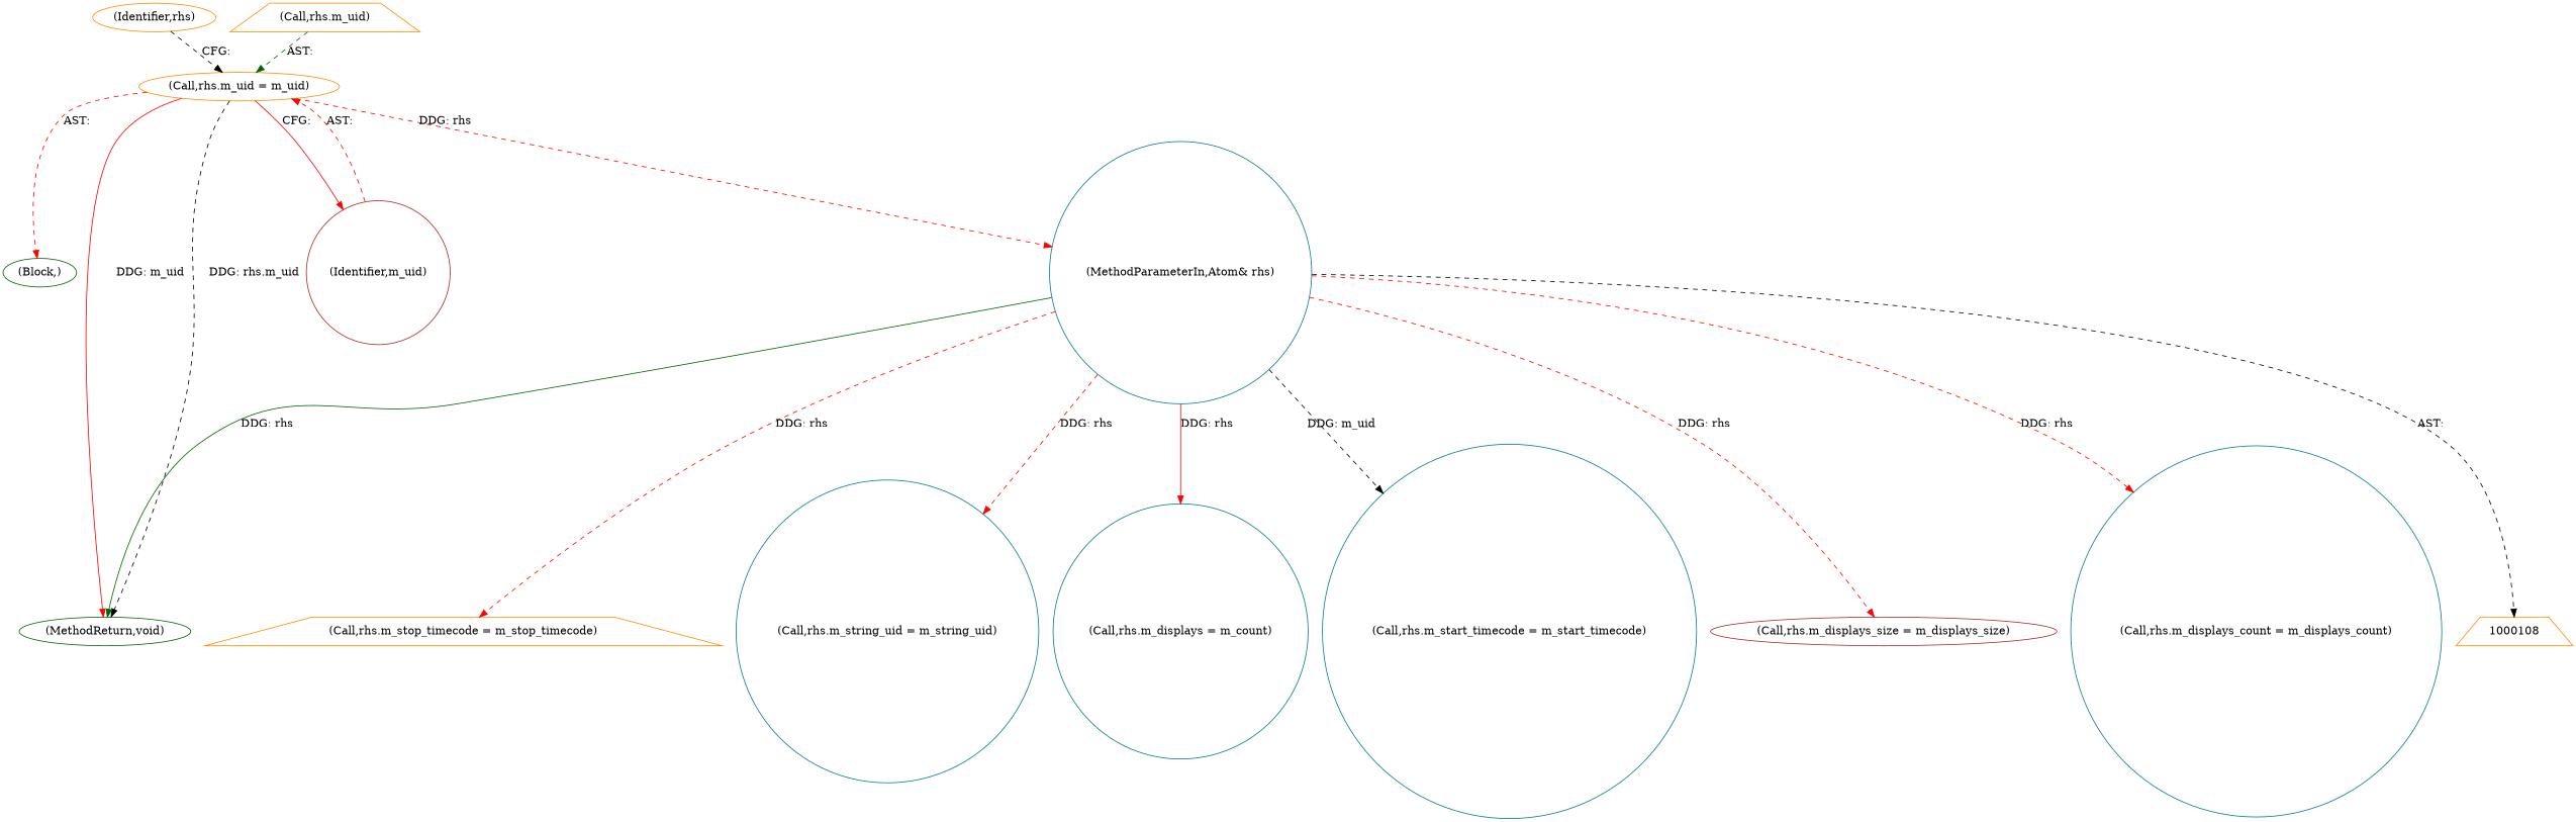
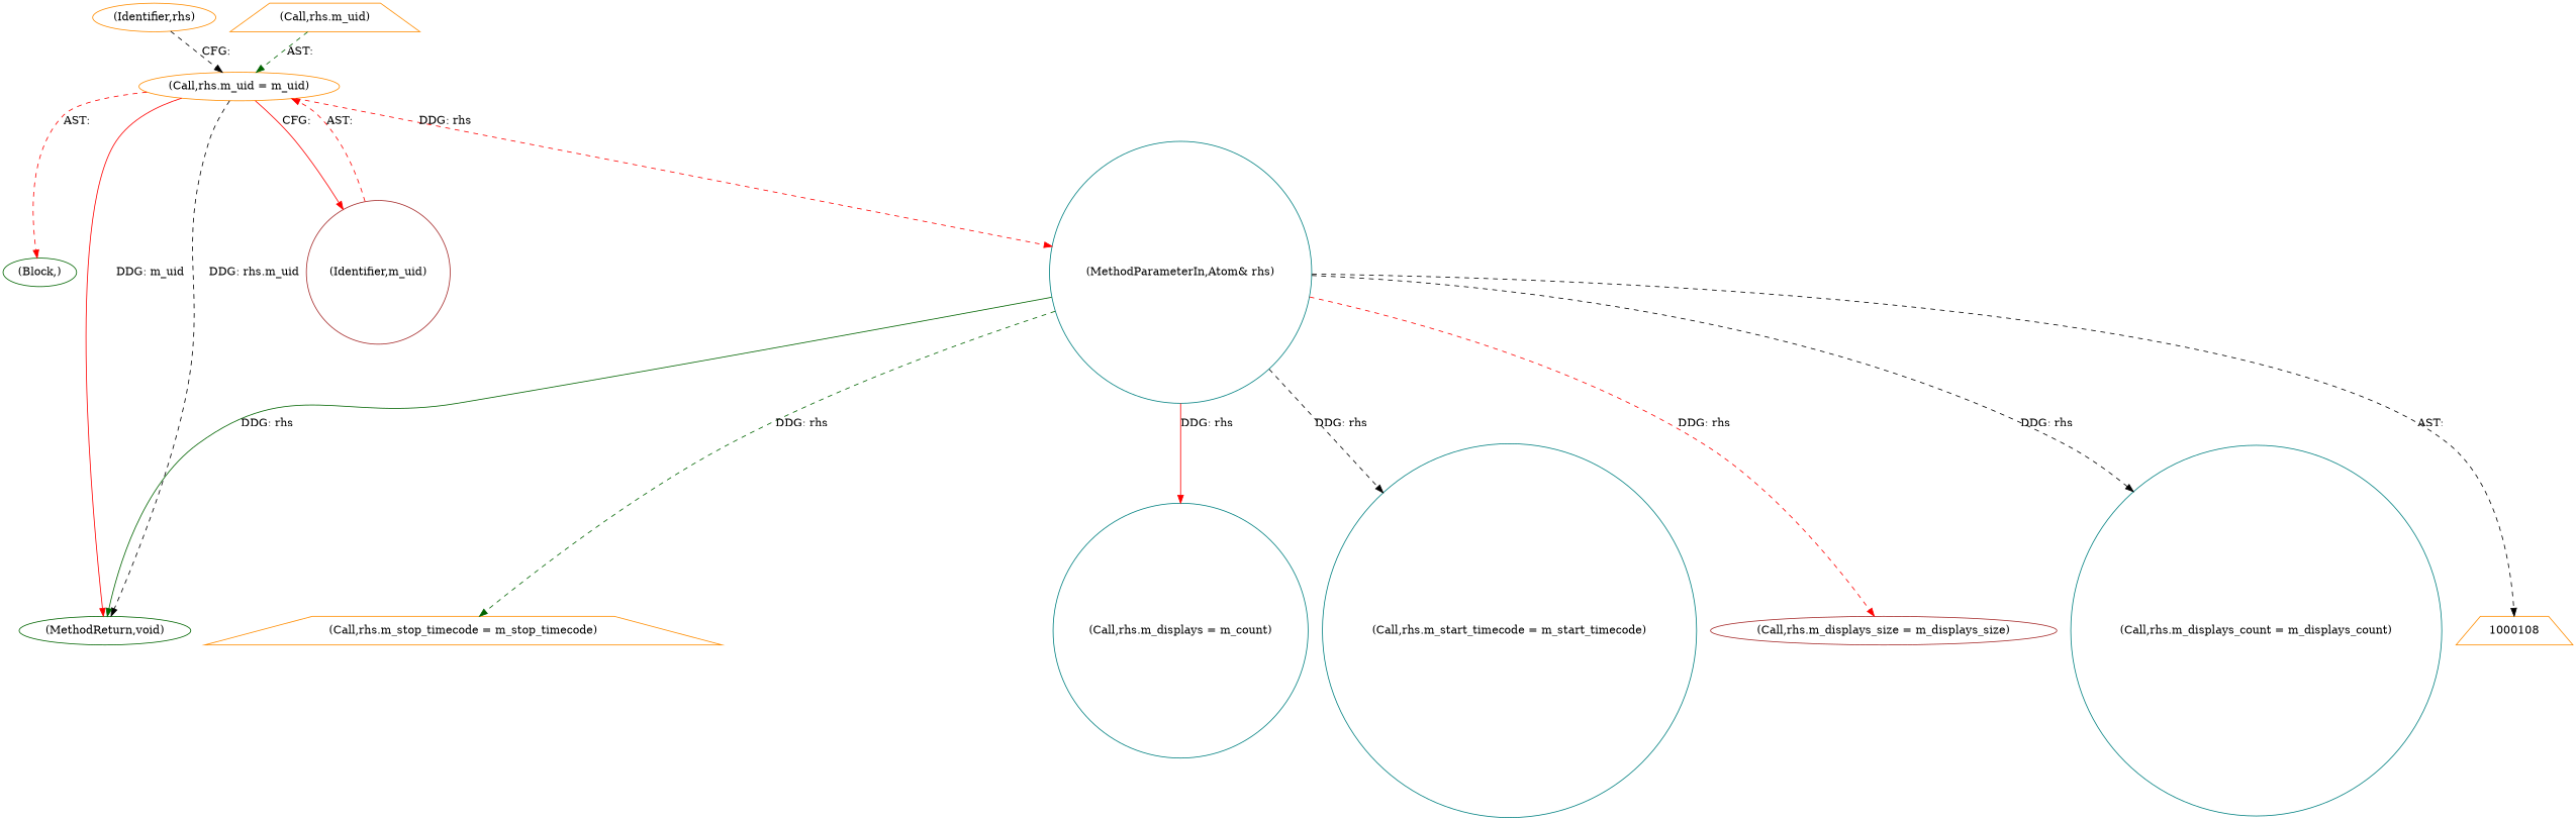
  digraph {
    node [color=darkorange shape=circle]
    edge [color=red style=dashed]
    n1 [label="(Call,rhs.m_uid = m_uid)" shape=ellipse]
    n2 [color=darkgreen label="(Block,)" shape=ellipse]
    n3 [color=darkgreen label="(MethodReturn,void)" shape=ellipse]
    n4 [color=brown label="(Identifier,m_uid)"]
    n5 [color=teal label="(MethodParameterIn,Atom& rhs)"]
    n6 [label="(Call,rhs.m_stop_timecode = m_stop_timecode)" shape=trapezium]
-   n7 [color=teal label="(Call,rhs.m_string_uid = m_string_uid)"]
    n8 [color=teal label="(Call,rhs.m_displays = m_count)"]
    n9 [color=teal label="(Call,rhs.m_start_timecode = m_start_timecode)"]
    n10 [color=brown label="(Call,rhs.m_displays_size = m_displays_size)" shape=ellipse]
    n11 [color=teal label="(Call,rhs.m_displays_count = m_displays_count)"]
    n12 [label=1000108 shape=trapezium]
    n13 [label="(Identifier,rhs)" shape=ellipse]
    n14 [label="(Call,rhs.m_uid)" shape=trapezium]
    n1 -> n2 [label="AST: "]
    n1 -> n3 [label="DDG: m_uid" style=solid]
    n1 -> n3 [color=black label="DDG: rhs.m_uid"]
    n1 -> n4 [label="CFG: " style=solid]
    n1 -> n5 [label="DDG: rhs"]
    n4 -> n1 [label="AST: "]
    n5 -> n3 [color=darkgreen label="DDG: rhs" style=solid]
-   n5 -> n6 [label="DDG: rhs"]
-   n5 -> n7 [label="DDG: rhs"]
+   n5 -> n6 [color=darkgreen label="DDG: rhs"]
    n5 -> n8 [label="DDG: rhs" style=solid]
-   n5 -> n9 [color=black label="DDG: m_uid"]
+   n5 -> n9 [color=black label="DDG: rhs"]
    n5 -> n10 [label="DDG: rhs"]
-   n5 -> n11 [label="DDG: rhs"]
+   n5 -> n11 [color=black label="DDG: rhs"]
    n5 -> n12 [color=black label="AST: "]
    n13 -> n1 [color=black label="CFG: "]
    n14 -> n1 [color=darkgreen label="AST: "]
  }
